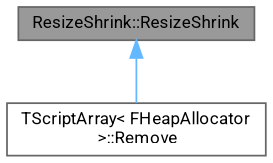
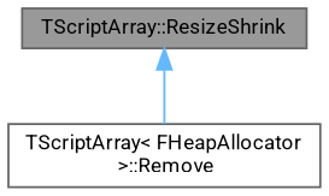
  digraph {
    rankdir=TB
    fontname=Roboto
    node [fontname=Roboto fontsize=10 shape=box style=filled]
-   n1 [color=gray40 fillcolor=grey60 fontcolor=black height=0.2 label="ResizeShrink::ResizeShrink" width=0.4]
+   n1 [color=gray40 fillcolor=grey60 fontcolor=black height=0.2 label="TScriptArray::ResizeShrink" width=0.4]
    n2 [color=grey40 fillcolor=white height=0.2 label="TScriptArray\< FHeapAllocator\l \>::Remove" width=0.4]
    n1 -> n2 [color=steelblue1 dir=back fontname=Roboto fontsize=10 labelfontname=Helvetica labelfontsize=10 style=solid]
  }
